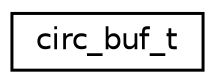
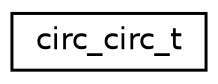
  digraph {
    rankdir=LR
-   n1 [color=black fillcolor=white fontname=Helvetica fontsize=10 height=0.2 label=circ_buf_t shape=record style=filled width=0.4]
+   n1 [color=black fillcolor=white fontname=Helvetica fontsize=10 height=0.2 label=circ_circ_t shape=record style=filled width=0.4]
  }
